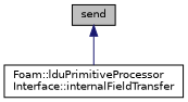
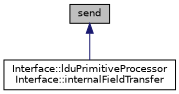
  digraph {
    rankdir=TB
    node [color=black fontname=Helvetica fontsize=10 shape=record]
    n1 [fillcolor=grey75 fontcolor=black height=0.2 label=send style=filled width=0.4]
-   n2 [height=0.2 label="Foam::lduPrimitiveProcessor\lInterface::internalFieldTransfer" width=0.4]
+   n2 [height=0.2 label="Interface::lduPrimitiveProcessor\lInterface::internalFieldTransfer" width=0.4]
    n1 -> n2 [color=midnightblue dir=back fontname=Helvetica fontsize=10 labelfontname=Helvetica labelfontsize=10 style=solid]
  }
